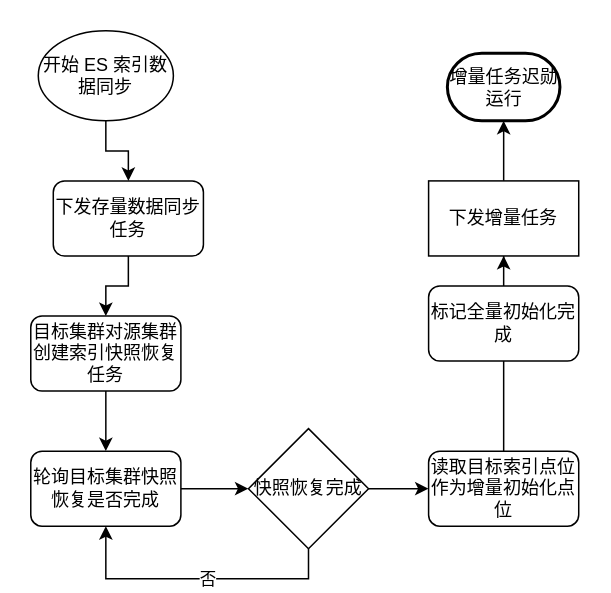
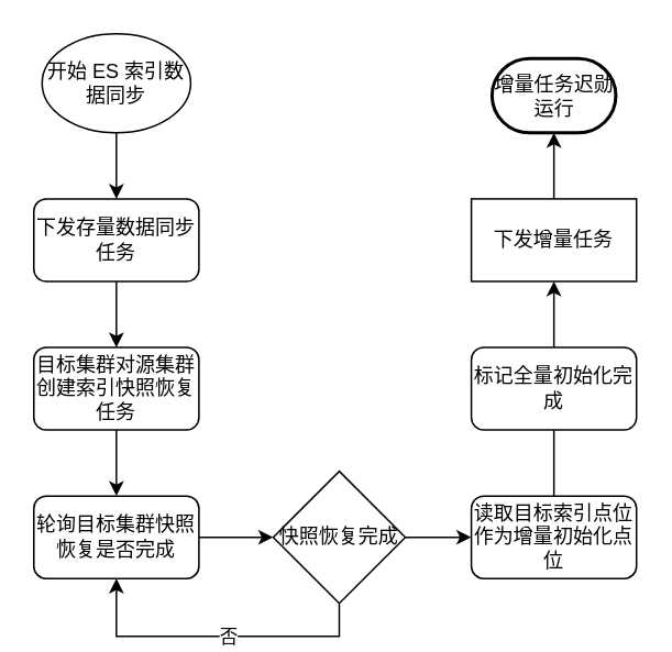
  <mxCell id="0" />
  <mxCell id="1" parent="0" />
  <mxCell id="2" value="" style="edgeStyle=orthogonalEdgeStyle;rounded=0;orthogonalLoop=1;jettySize=auto;html=1;" edge="1" parent="1" source="3" target="5"><mxGeometry relative="1" as="geometry" /></mxCell>
  <mxCell id="3" value="开始 ES 索引数据同步" style="ellipse;whiteSpace=wrap;html=1;" vertex="1" parent="1"><mxGeometry x="25" y="20" width="90" height="60" as="geometry" /></mxCell>
  <mxCell id="4" value="" style="edgeStyle=orthogonalEdgeStyle;rounded=0;orthogonalLoop=1;jettySize=auto;html=1;" edge="1" parent="1" source="5" target="7"><mxGeometry relative="1" as="geometry" /></mxCell>
- <mxCell id="5" value="下发存量数据同步任务" style="rounded=1;whiteSpace=wrap;html=1;" vertex="1" parent="1"><mxGeometry x="35" y="120" width="100" height="50" as="geometry" /></mxCell>
+ <mxCell id="5" value="下发存量数据同步任务" style="rounded=1;whiteSpace=wrap;html=1;" vertex="1" parent="1"><mxGeometry x="20" y="120" width="100" height="50" as="geometry" /></mxCell>
  <mxCell id="6" value="" style="edgeStyle=orthogonalEdgeStyle;rounded=0;orthogonalLoop=1;jettySize=auto;html=1;" edge="1" parent="1" source="7" target="9"><mxGeometry relative="1" as="geometry" /></mxCell>
  <mxCell id="7" value="目标集群对源集群创建索引快照恢复任务" style="rounded=1;whiteSpace=wrap;html=1;" vertex="1" parent="1"><mxGeometry x="20" y="210" width="100" height="50" as="geometry" /></mxCell>
  <mxCell id="8" value="" style="edgeStyle=orthogonalEdgeStyle;rounded=0;orthogonalLoop=1;jettySize=auto;html=1;" edge="1" parent="1" source="9" target="13"><mxGeometry relative="1" as="geometry" /></mxCell>
  <mxCell id="9" value="轮询目标集群快照恢复是否完成" style="rounded=1;whiteSpace=wrap;html=1;" vertex="1" parent="1"><mxGeometry x="20" y="300" width="100" height="50" as="geometry" /></mxCell>
  <mxCell id="10" style="edgeStyle=orthogonalEdgeStyle;rounded=0;orthogonalLoop=1;jettySize=auto;html=1;entryX=0.5;entryY=1;entryDx=0;entryDy=0;exitX=0.5;exitY=1;exitDx=0;exitDy=0;" edge="1" parent="1" source="13" target="9"><mxGeometry relative="1" as="geometry" /></mxCell>
  <mxCell id="11" value="否" style="edgeLabel;html=1;align=center;verticalAlign=middle;resizable=0;points=[];" vertex="1" connectable="0" parent="10"><mxGeometry x="-0.07" relative="1" as="geometry"><mxPoint as="offset" /></mxGeometry></mxCell>
  <mxCell id="12" value="" style="edgeStyle=orthogonalEdgeStyle;rounded=0;orthogonalLoop=1;jettySize=auto;html=1;" edge="1" parent="1" source="13" target="15"><mxGeometry relative="1" as="geometry" /></mxCell>
  <mxCell id="13" value="快照恢复完成" style="rhombus;whiteSpace=wrap;html=1;" vertex="1" parent="1"><mxGeometry x="165" y="285" width="80" height="80" as="geometry" /></mxCell>
  <mxCell id="14" value="" style="edgeStyle=orthogonalEdgeStyle;rounded=0;orthogonalLoop=1;jettySize=auto;html=1;endArrow=none;" edge="1" parent="1" source="15" target="17"><mxGeometry relative="1" as="geometry" /></mxCell>
  <mxCell id="15" value="读取目标索引点位作为增量初始化点位" style="rounded=1;whiteSpace=wrap;html=1;" vertex="1" parent="1"><mxGeometry x="285" y="300" width="100" height="50" as="geometry" /></mxCell>
  <mxCell id="16" value="" style="edgeStyle=orthogonalEdgeStyle;rounded=0;orthogonalLoop=1;jettySize=auto;html=1;" edge="1" parent="1" source="17" target="19"><mxGeometry relative="1" as="geometry" /></mxCell>
- <mxCell id="17" value="标记全量初始化完成" style="rounded=1;whiteSpace=wrap;html=1;" vertex="1" parent="1"><mxGeometry x="285" y="190" width="100" height="50" as="geometry" /></mxCell>
+ <mxCell id="17" value="标记全量初始化完成" style="rounded=1;whiteSpace=wrap;html=1;" vertex="1" parent="1"><mxGeometry x="285" y="210" width="100" height="50" as="geometry" /></mxCell>
  <mxCell id="18" value="" style="edgeStyle=orthogonalEdgeStyle;rounded=0;orthogonalLoop=1;jettySize=auto;html=1;" edge="1" parent="1" source="19" target="20"><mxGeometry relative="1" as="geometry" /></mxCell>
  <mxCell id="19" value="下发增量任务" style="whiteSpace=wrap;html=1;rounded=0;" vertex="1" parent="1"><mxGeometry x="285" y="120" width="100" height="50" as="geometry" /></mxCell>
  <mxCell id="20" value="增量任务迟勋运行" style="strokeWidth=2;html=1;shape=mxgraph.flowchart.terminator;whiteSpace=wrap;" vertex="1" parent="1"><mxGeometry x="297.5" y="35" width="75" height="45" as="geometry" /></mxCell>
